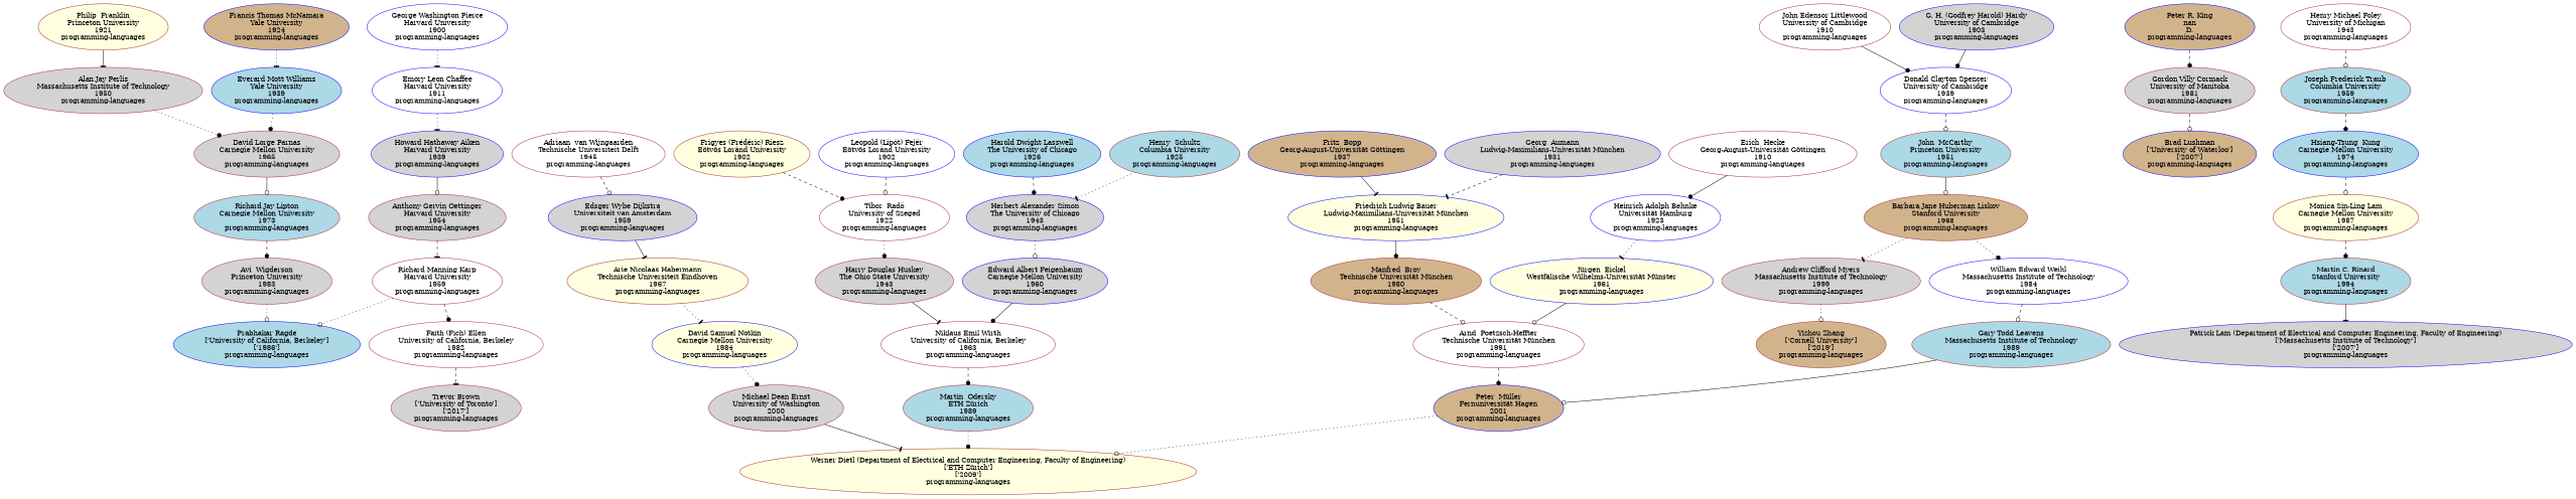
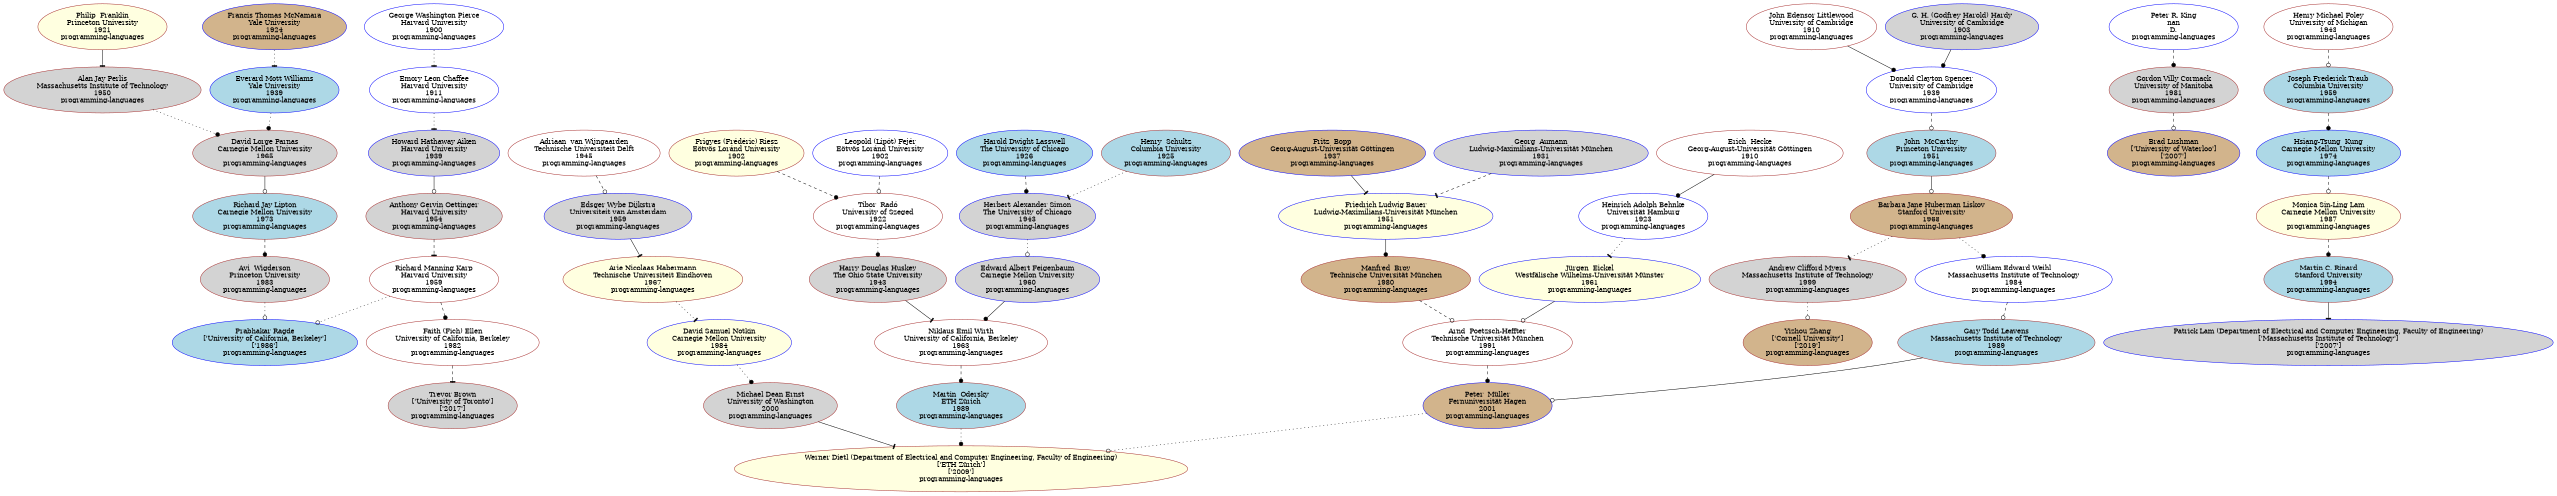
  digraph {
    node [color=brown fillcolor=lightgrey style=filled]
    edge [style=dashed arrowhead=dot]
    n1 [label="Trevor Brown\n['University of Toronto']\n['2017']\nprogramming-languages"]
    n2 [color=blue fillcolor=lightblue label="Prabhakar Ragde\n['University of California, Berkeley']\n['1986']\nprogramming-languages"]
    n3 [fillcolor=tan label="Yizhou Zhang\n['Cornell University']\n['2019']\nprogramming-languages"]
    n4 [color=blue fillcolor=tan label="Brad Lushman\n['University of Waterloo']\n['2007']\nprogramming-languages"]
    n5 [fillcolor=lightyellow label="Werner Dietl (Department of Electrical and Computer Engineering, Faculty of Engineering)\n['ETH Zürich']\n['2009']\nprogramming-languages"]
    n6 [color=blue label="Patrick Lam (Department of Electrical and Computer Engineering, Faculty of Engineering)\n['Massachusetts Institute of Technology']\n['2007']\nprogramming-languages"]
    n7 [label="Faith (Fich) Ellen\nUniversity of California, Berkeley\n1982\nprogramming-languages" fillcolor=white]
    n8 [label="Avi  Wigderson\nPrinceton University\n1983\nprogramming-languages"]
    n9 [label="Richard Manning Karp\nHarvard University\n1959\nprogramming-languages" fillcolor=white]
    n10 [label="Andrew Clifford Myers\nMassachusetts Institute of Technology\n1999\nprogramming-languages"]
    n11 [label="Gordon Villy Cormack\nUniversity of Manitoba\n1981\nprogramming-languages"]
    n12 [label="Peter  Müller\nFernuniversität Hagen\n2001\nprogramming-languages" fillcolor=tan color=blue]
    n13 [label="Michael Dean Ernst\nUniversity of Washington\n2000\nprogramming-languages"]
    n14 [label="Martin  Odersky\nETH Zürich\n1989\nprogramming-languages" fillcolor=lightblue]
    n15 [label="Martin C. Rinard\nStanford University\n1994\nprogramming-languages" fillcolor=lightblue]
    n16 [label="Richard Jay Lipton\nCarnegie Mellon University\n1973\nprogramming-languages" fillcolor=lightblue]
    n17 [label="Anthony Gervin Oettinger\nHarvard University\n1954\nprogramming-languages"]
    n18 [label="Barbara Jane Huberman Liskov\nStanford University\n1968\nprogramming-languages" fillcolor=tan]
    n19 [label="William Edward Weihl\nMassachusetts Institute of Technology\n1984\nprogramming-languages" fillcolor=white color=blue]
-   n20 [label="Peter R. King\nnan\nD.\nprogramming-languages" fillcolor=tan color=blue]
+   n20 [label="Peter R. King\nnan\nD.\nprogramming-languages" fillcolor=white color=blue]
    n21 [label="Arnd  Poetzsch-Heffter\nTechnische Universität München\n1991\nprogramming-languages" fillcolor=white]
    n22 [label="Gary Todd Leavens\nMassachusetts Institute of Technology\n1989\nprogramming-languages" fillcolor=lightblue]
    n23 [label="David Samuel Notkin\nCarnegie Mellon University\n1984\nprogramming-languages" fillcolor=lightyellow color=blue]
    n24 [label="Niklaus Emil Wirth\nUniversity of California, Berkeley\n1963\nprogramming-languages" fillcolor=white]
    n25 [label="Monica Sin-Ling Lam\nCarnegie Mellon University\n1987\nprogramming-languages" fillcolor=lightyellow]
    n26 [label="David Lorge Parnas\nCarnegie Mellon University\n1965\nprogramming-languages"]
    n27 [label="Howard Hathaway Aiken\nHarvard University\n1939\nprogramming-languages" color=blue]
    n28 [label="John  McCarthy\nPrinceton University\n1951\nprogramming-languages" fillcolor=lightblue]
    n29 [label="Manfred  Broy\nTechnische Universität München\n1980\nprogramming-languages" fillcolor=tan]
    n30 [label="Jürgen  Eickel\nWestfälische Wilhelms-Universität Münster\n1961\nprogramming-languages" fillcolor=lightyellow color=blue]
    n31 [label="Arie Nicolaas Habermann\nTechnische Universiteit Eindhoven\n1967\nprogramming-languages" fillcolor=lightyellow]
    n32 [label="Harry Douglas Huskey\nThe Ohio State University\n1943\nprogramming-languages"]
    n33 [label="Edward Albert Feigenbaum\nCarnegie Mellon University\n1960\nprogramming-languages" color=blue]
    n34 [label="Hsiang-Tsung  Kung\nCarnegie Mellon University\n1974\nprogramming-languages" fillcolor=lightblue color=blue]
    n35 [label="Alan Jay Perlis\nMassachusetts Institute of Technology\n1950\nprogramming-languages"]
    n36 [label="Everard Mott Williams\nYale University\n1939\nprogramming-languages" fillcolor=lightblue color=blue]
    n37 [label="Emory Leon Chaffee\nHarvard University\n1911\nprogramming-languages" fillcolor=white color=blue]
    n38 [label="Donald Clayton Spencer\nUniversity of Cambridge\n1939\nprogramming-languages" fillcolor=white color=blue]
    n39 [label="Friedrich Ludwig Bauer\nLudwig-Maximilians-Universität München\n1951\nprogramming-languages" fillcolor=lightyellow color=blue]
    n40 [label="Heinrich Adolph Behnke\nUniversität Hamburg\n1923\nprogramming-languages" fillcolor=white color=blue]
    n41 [label="Edsger Wybe Dijkstra\nUniversiteit van Amsterdam\n1959\nprogramming-languages" color=blue]
    n42 [label="Tibor  Radó\nUniversity of Szeged\n1922\nprogramming-languages" fillcolor=white]
    n43 [label="Herbert Alexander Simon\nThe University of Chicago\n1943\nprogramming-languages" color=blue]
    n44 [label="Joseph Frederick Traub\nColumbia University\n1959\nprogramming-languages" fillcolor=lightblue]
    n45 [label="Philip  Franklin\nPrinceton University\n1921\nprogramming-languages" fillcolor=lightyellow]
    n46 [label="Francis Thomas McNamara\nYale University\n1924\nprogramming-languages" fillcolor=tan color=blue]
    n47 [label="George Washington Pierce\nHarvard University\n1900\nprogramming-languages" fillcolor=white color=blue]
    n48 [label="John Edensor Littlewood\nUniversity of Cambridge\n1910\nprogramming-languages" fillcolor=white]
    n49 [label="G. H. (Godfrey Harold) Hardy\nUniversity of Cambridge\n1903\nprogramming-languages" color=blue]
    n50 [label="Fritz  Bopp\nGeorg-August-Universität Göttingen\n1937\nprogramming-languages" fillcolor=tan color=blue]
    n51 [label="Georg  Aumann\nLudwig-Maximilians-Universität München\n1931\nprogramming-languages" color=blue]
    n52 [label="Erich  Hecke\nGeorg-August-Universität Göttingen\n1910\nprogramming-languages" fillcolor=white]
    n53 [label="Adriaan  van Wijngaarden\nTechnische Universiteit Delft\n1945\nprogramming-languages" fillcolor=white]
    n54 [label="Frigyes (Frédéric) Riesz\nEötvös Loránd University\n1902\nprogramming-languages" fillcolor=lightyellow]
    n55 [label="Leopold (Lipót) Fejér\nEötvös Loránd University\n1902\nprogramming-languages" fillcolor=white color=blue]
    n56 [label="Harold Dwight Lasswell\nThe University of Chicago\n1926\nprogramming-languages" fillcolor=lightblue color=blue]
    n57 [label="Henry  Schultz\nColumbia University\n1925\nprogramming-languages" fillcolor=lightblue]
    n58 [label="Henry Michael Foley\nUniversity of Michigan\n1943\nprogramming-languages" fillcolor=white]
    n7 -> n1 [arrowhead=tee]
    n8 -> n2 [style=dotted arrowhead=odot]
    n9 -> n2 [style=dotted arrowhead=odot]
    n9 -> n7
    n10 -> n3 [style=dotted arrowhead=odot]
    n11 -> n4 [arrowhead=odot]
    n12 -> n5 [style=dotted arrowhead=odot]
    n13 -> n5 [style=solid arrowhead=tee]
    n14 -> n5 [style=dotted]
    n15 -> n6 [style=solid arrowhead=tee]
    n16 -> n8
    n17 -> n9 [arrowhead=tee]
    n18 -> n10 [style=dotted arrowhead=tee]
    n18 -> n19 [style=dotted]
    n19 -> n22 [arrowhead=odot]
    n20 -> n11
    n21 -> n12
    n22 -> n12 [style=solid arrowhead=odot]
    n23 -> n13 [style=dotted]
    n24 -> n14
    n25 -> n15
    n26 -> n16 [style=solid arrowhead=odot]
    n27 -> n17 [style=solid arrowhead=odot]
    n28 -> n18 [style=solid arrowhead=odot]
    n29 -> n21 [arrowhead=odot]
    n30 -> n21 [style=solid arrowhead=odot]
    n31 -> n23 [style=dotted arrowhead=tee]
    n32 -> n24 [style=solid arrowhead=tee]
    n33 -> n24 [style=solid]
    n34 -> n25 [arrowhead=odot]
    n35 -> n26 [style=dotted]
    n36 -> n26 [style=dotted]
    n37 -> n27 [style=dotted arrowhead=tee]
    n38 -> n28 [arrowhead=odot]
    n39 -> n29 [style=solid]
    n40 -> n30 [style=dotted arrowhead=tee]
    n41 -> n31 [style=solid arrowhead=tee]
    n42 -> n32 [style=dotted]
    n43 -> n33 [style=dotted arrowhead=odot]
    n44 -> n34
    n45 -> n35 [style=solid arrowhead=tee]
    n46 -> n36 [style=dotted arrowhead=tee]
    n47 -> n37 [style=dotted arrowhead=tee]
    n48 -> n38 [style=solid]
    n49 -> n38 [style=solid]
    n50 -> n39 [style=solid arrowhead=tee]
    n51 -> n39 [arrowhead=tee]
    n52 -> n40 [style=solid]
    n53 -> n41 [arrowhead=odot]
    n54 -> n42
    n55 -> n42 [arrowhead=odot]
    n56 -> n43
    n57 -> n43 [style=dotted arrowhead=tee]
    n58 -> n44 [arrowhead=odot]
  }
